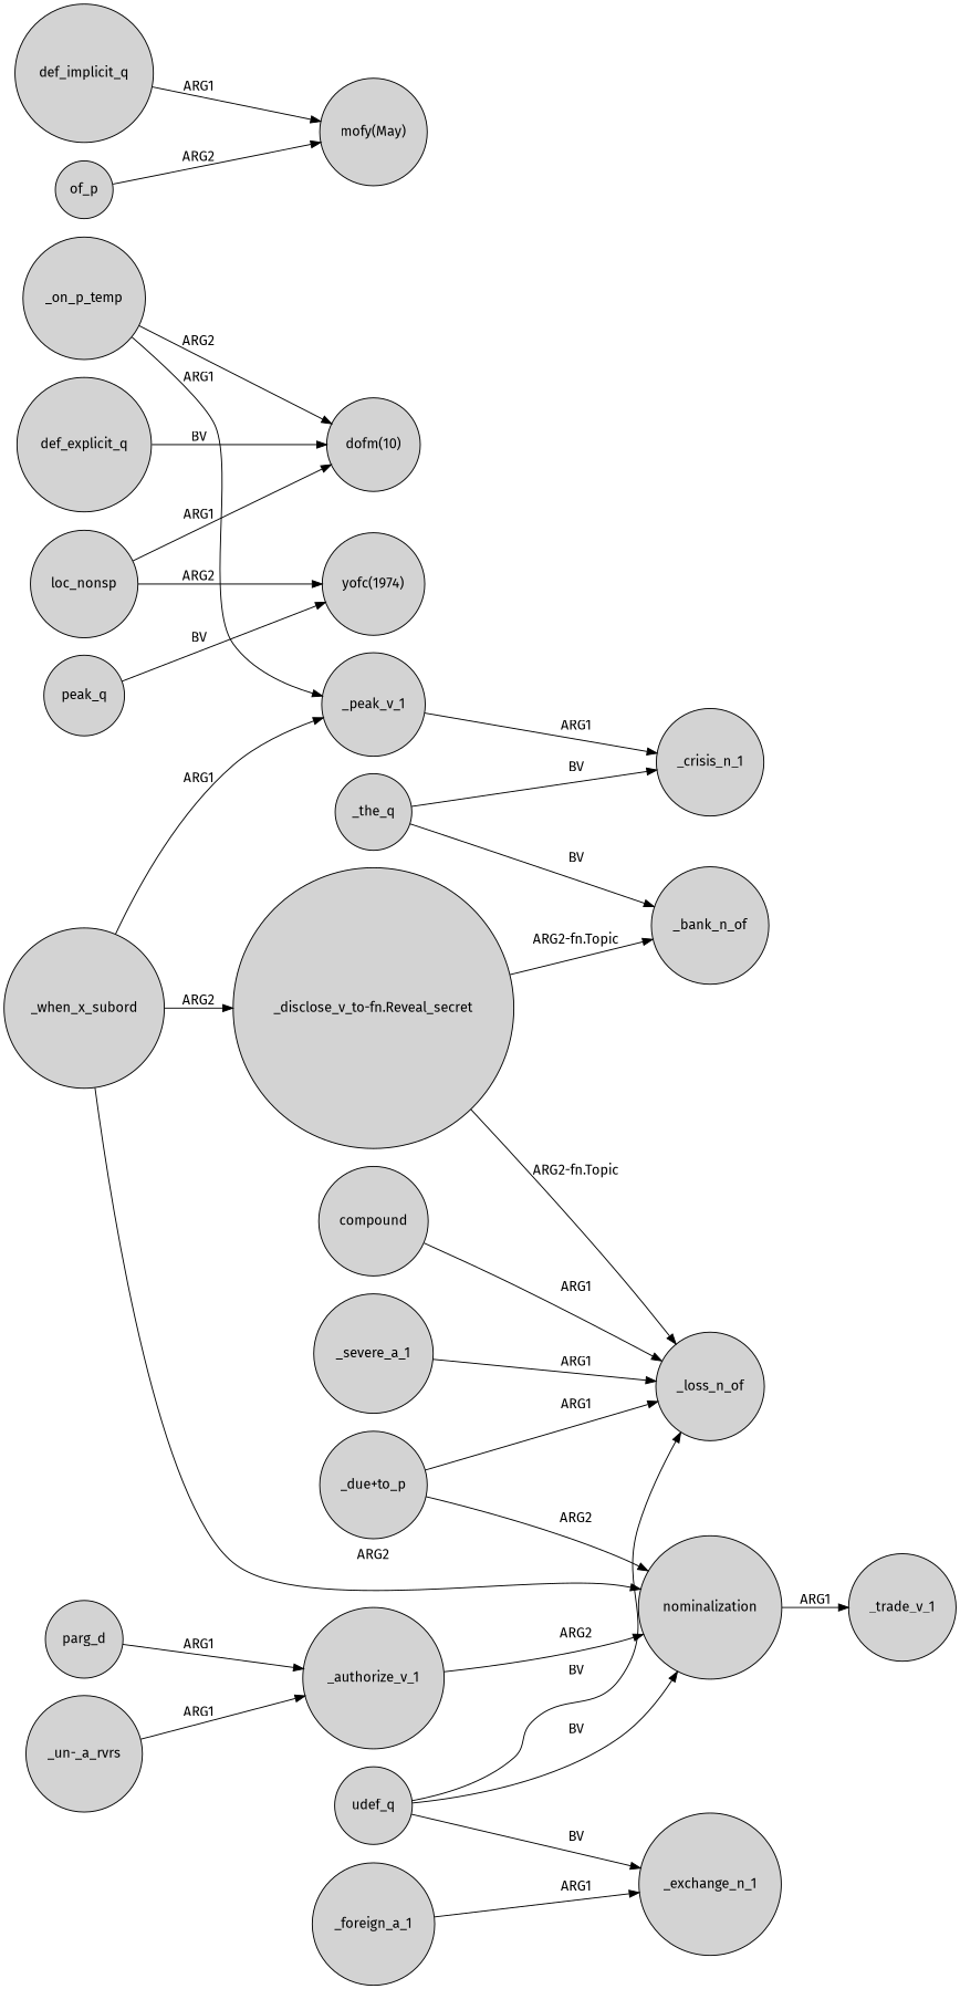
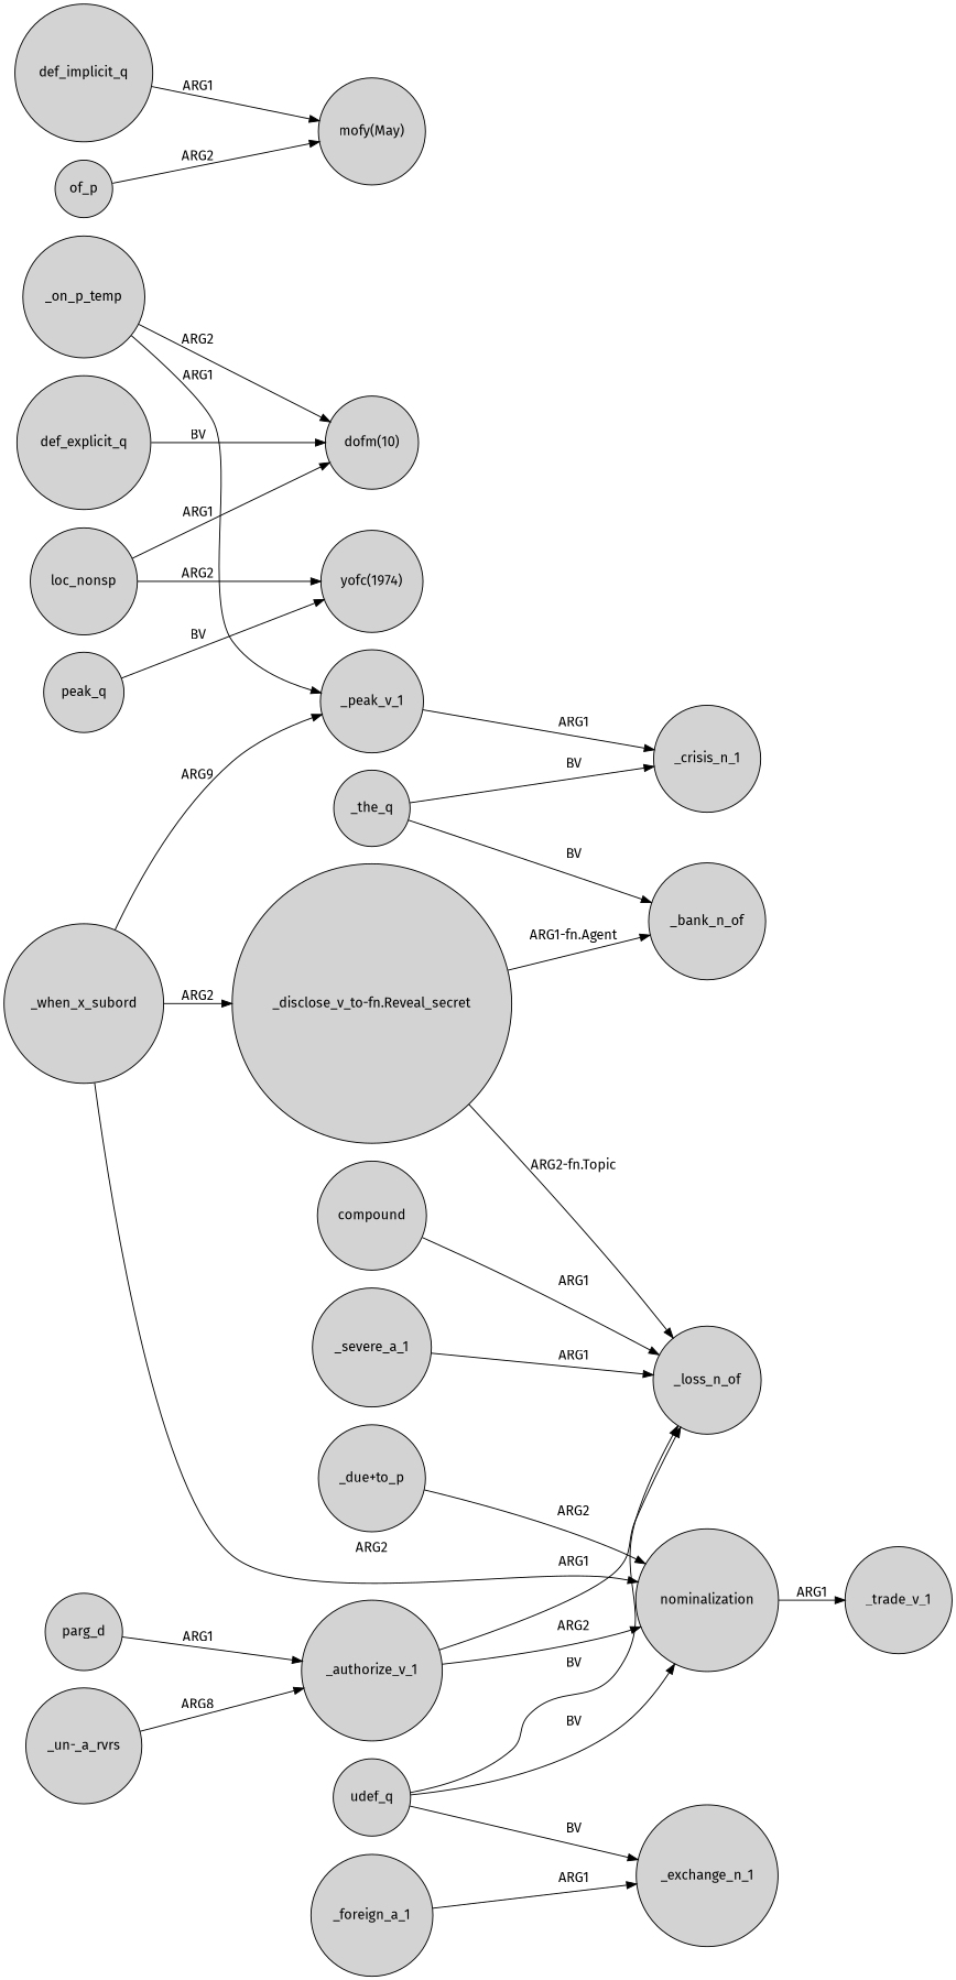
  digraph {
    fontname="Fira Sans"
    rankdir=LR
    node [fontname="Fira Sans" shape=circle style=filled]
    edge [fontname="Fira Sans"]
    _on_p_temp
    "dofm(10)"
    _peak_v_1
    _crisis_n_1
    "_disclose_v_to-fn.Reveal_secret"
    _loss_n_of
    _bank_n_of
    def_explicit_q
    _foreign_a_1
    _exchange_n_1
    def_implicit_q
    "mofy(May)"
    _the_q
    "_due+to_p"
    nominalization
    _trade_v_1
    loc_nonsp
    "yofc(1974)"
    compound
    _severe_a_1
    _authorize_v_1
    parg_d
    udef_q
    _when_x_subord
    "_un-_a_rvrs"
    of_p
    n27 [label=peak_q]
    _on_p_temp -> "dofm(10)" [label=ARG2]
    _on_p_temp -> _peak_v_1 [label=ARG1]
    _peak_v_1 -> _crisis_n_1 [label=ARG1]
    "_disclose_v_to-fn.Reveal_secret" -> _loss_n_of [label="ARG2-fn.Topic"]
-   "_disclose_v_to-fn.Reveal_secret" -> _bank_n_of [label="ARG2-fn.Topic"]
+   "_disclose_v_to-fn.Reveal_secret" -> _bank_n_of [label="ARG1-fn.Agent"]
    def_explicit_q -> "dofm(10)" [label=BV]
    _foreign_a_1 -> _exchange_n_1 [label=ARG1]
    def_implicit_q -> "mofy(May)" [label=ARG1]
    _the_q -> _crisis_n_1 [label=BV]
    _the_q -> _bank_n_of [label=BV]
-   "_due+to_p" -> _loss_n_of [label=ARG1]
+   _authorize_v_1 -> _loss_n_of [label=ARG1]
    "_due+to_p" -> nominalization [label=ARG2]
    nominalization -> _trade_v_1 [label=ARG1]
    loc_nonsp -> "dofm(10)" [label=ARG1]
    loc_nonsp -> "yofc(1974)" [label=ARG2]
    compound -> _loss_n_of [label=ARG1]
    _severe_a_1 -> _loss_n_of [label=ARG1]
    _authorize_v_1 -> nominalization [label=ARG2]
    parg_d -> _authorize_v_1 [label=ARG1]
    udef_q -> _loss_n_of [label=BV]
    udef_q -> _exchange_n_1 [label=BV]
    udef_q -> nominalization [label=BV]
-   _when_x_subord -> _peak_v_1 [label=ARG1]
+   _when_x_subord -> _peak_v_1 [label=ARG9]
    _when_x_subord -> "_disclose_v_to-fn.Reveal_secret" [label=ARG2]
    _when_x_subord -> nominalization [label=ARG2]
-   "_un-_a_rvrs" -> _authorize_v_1 [label=ARG1]
+   "_un-_a_rvrs" -> _authorize_v_1 [label=ARG8]
    of_p -> "mofy(May)" [label=ARG2]
    n27 -> "yofc(1974)" [label=BV]
  }
